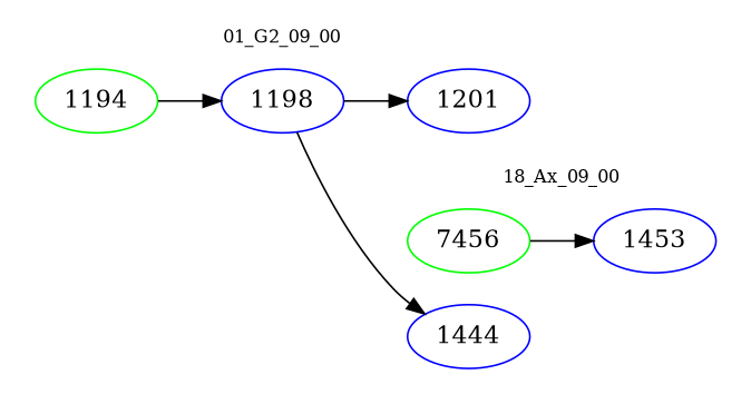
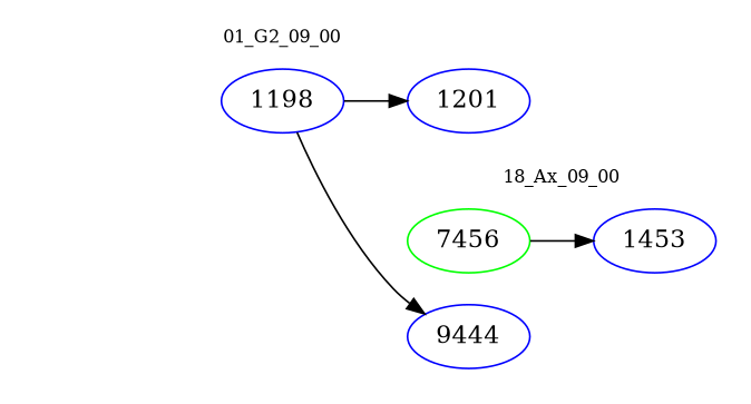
  digraph {
    rankdir=LR
    node [color=blue]
    edge [color=black]
    n1 [color=green label=7456]
    n2 [label=1453]
-   n3 [label=1444]
-   n4 [color=green label=1194]
+   n3 [label=9444]
    n5 [label=1198]
    n6 [label=1201]
    subgraph cluster_1 {
      color=white
      fontsize=10
      label="18_Ax_09_00"
      n1
      n2
      n3
    }
    subgraph cluster_2 {
      color=white
      fontsize=10
      label="01_G2_09_00"
-     n4
      n5
      n6
    }
    n1 -> n2
-   n4 -> n5
    n5 -> n3
    n5 -> n6
  }
